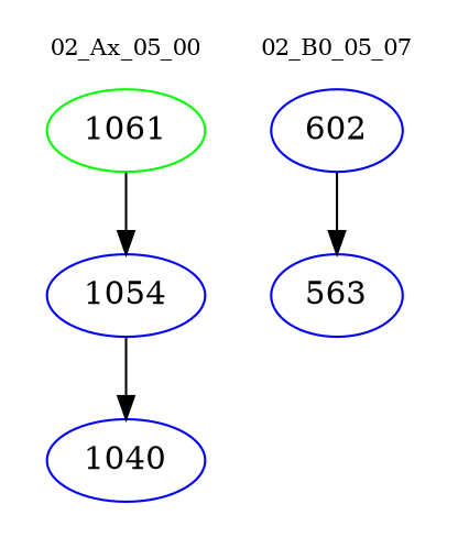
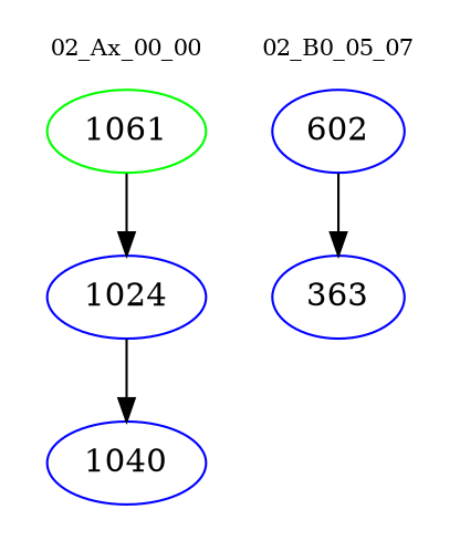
  digraph {
    node [color=blue]
    edge [color=black]
    n1 [color=green label=1061]
-   n2 [label=1054]
+   n2 [label=1024]
    n3 [label=1040]
    n4 [label=602]
-   n5 [label=563]
+   n5 [label=363]
    subgraph cluster_1 {
      color=white
      fontsize=10
-     label="02_Ax_05_00"
+     label="02_Ax_00_00"
      n1
      n2
      n3
    }
    subgraph cluster_2 {
      color=white
      fontsize=10
      label="02_B0_05_07"
      n4
      n5
    }
    n1 -> n2
    n2 -> n3
    n4 -> n5
  }
